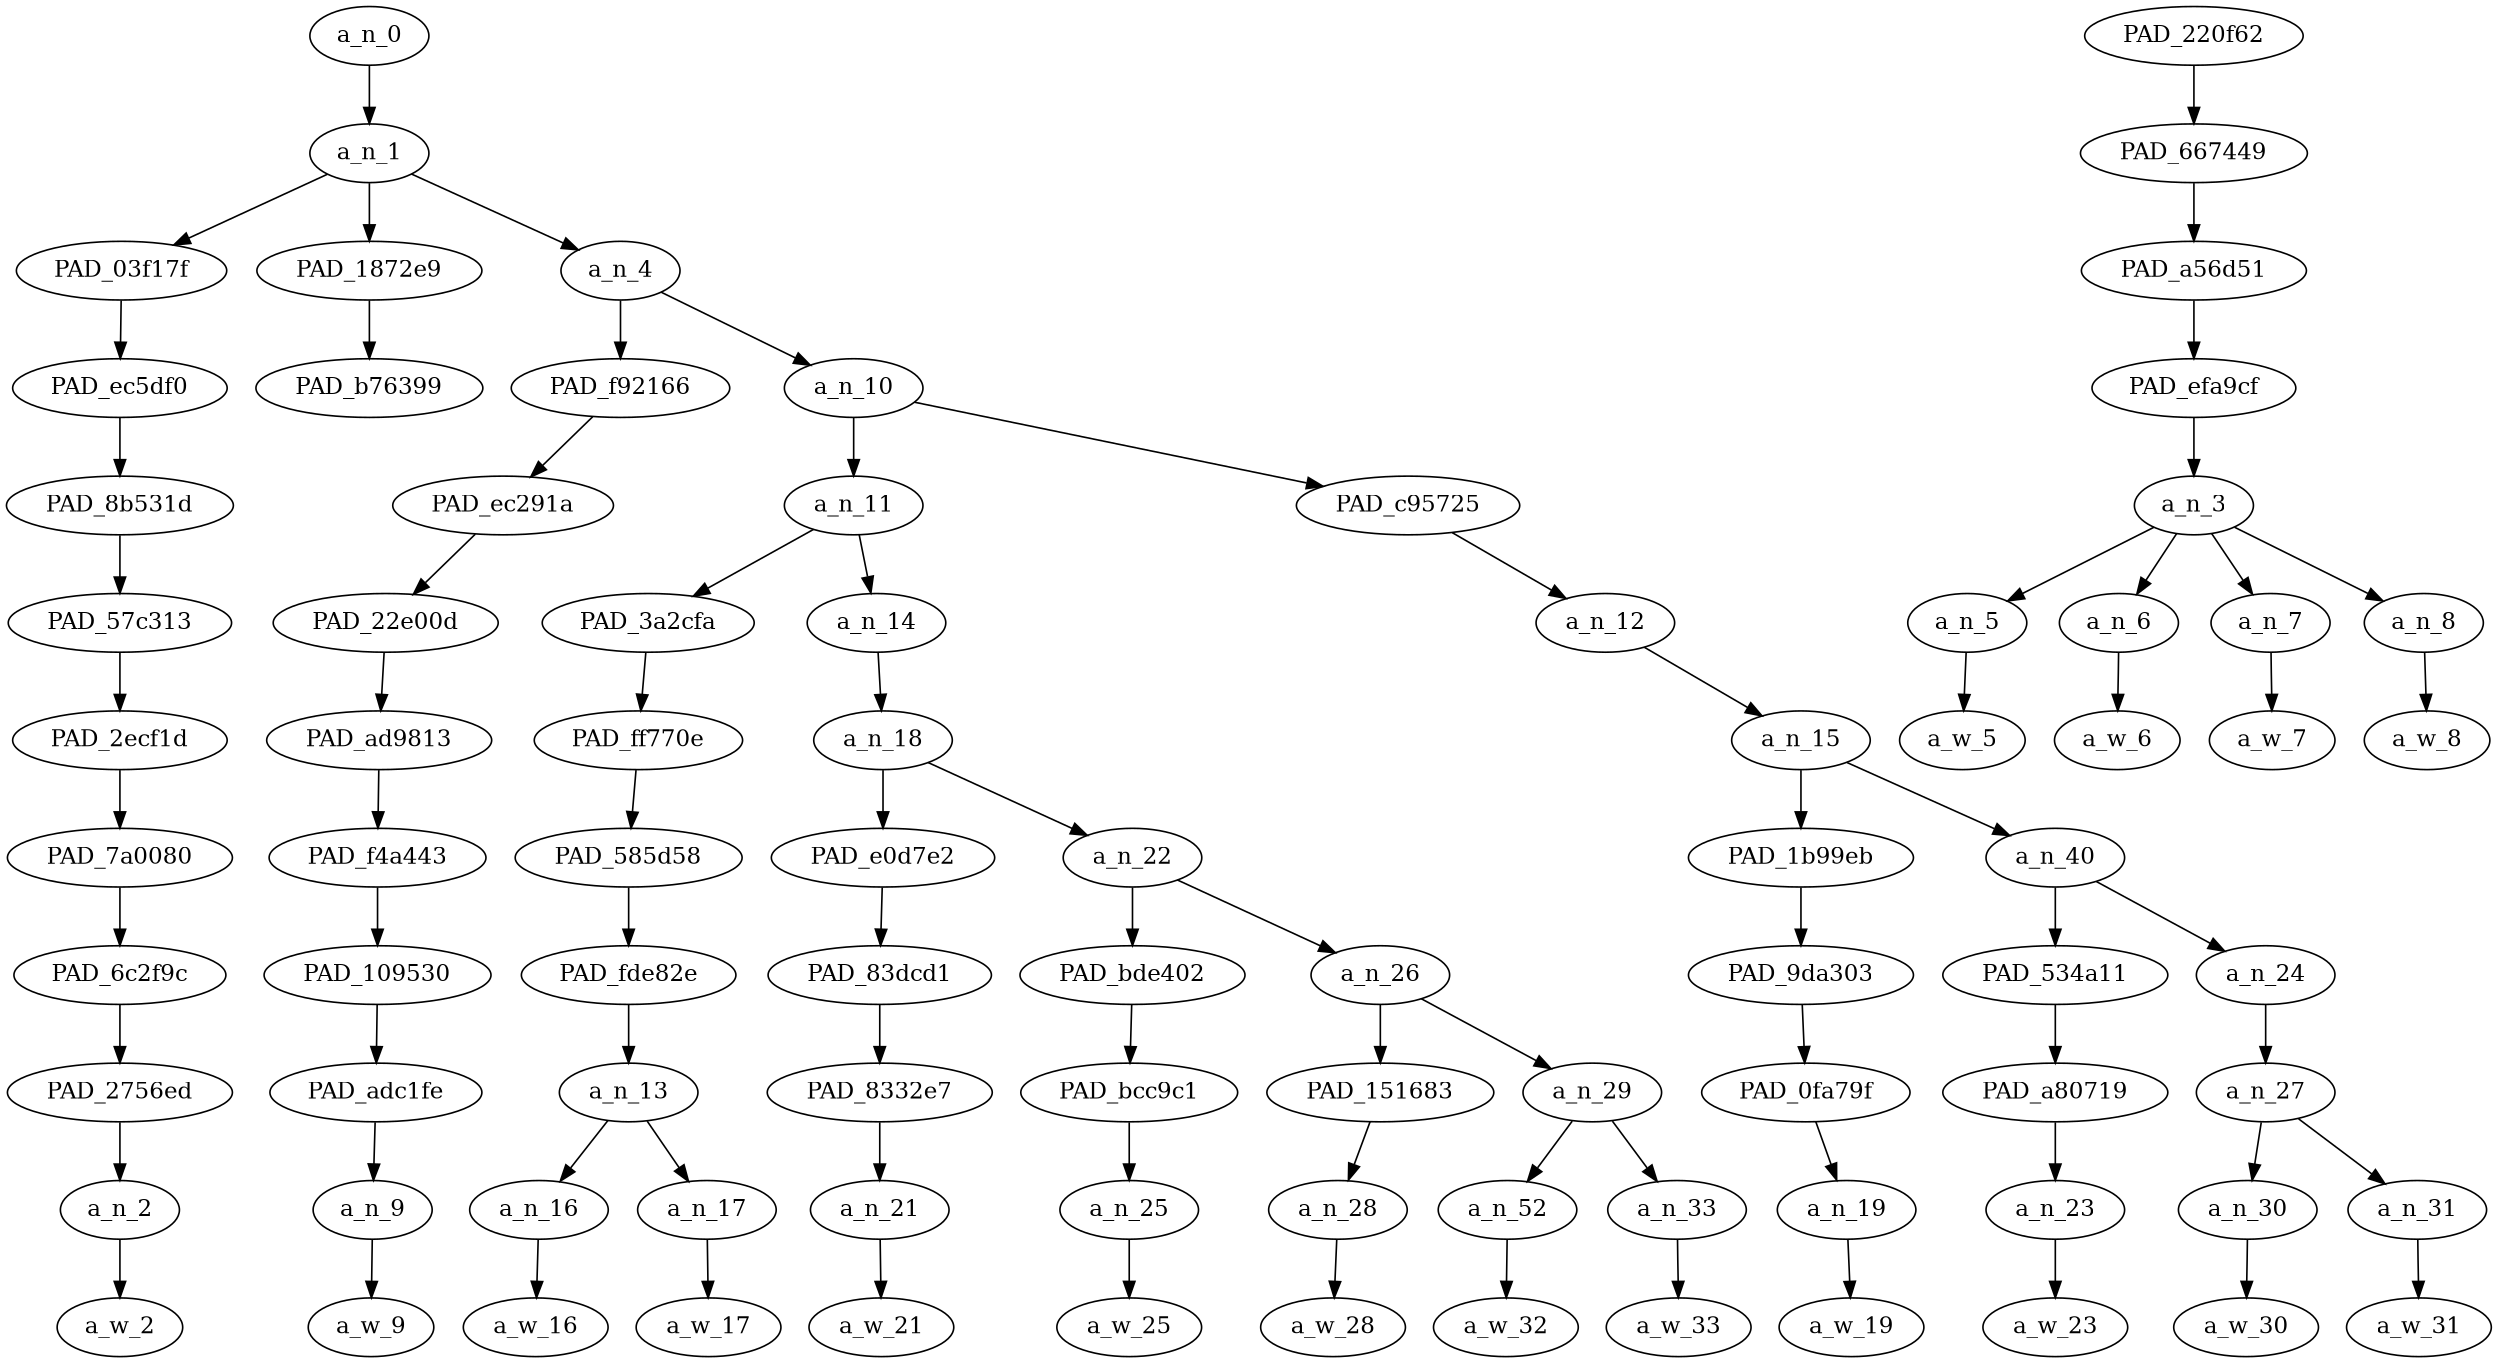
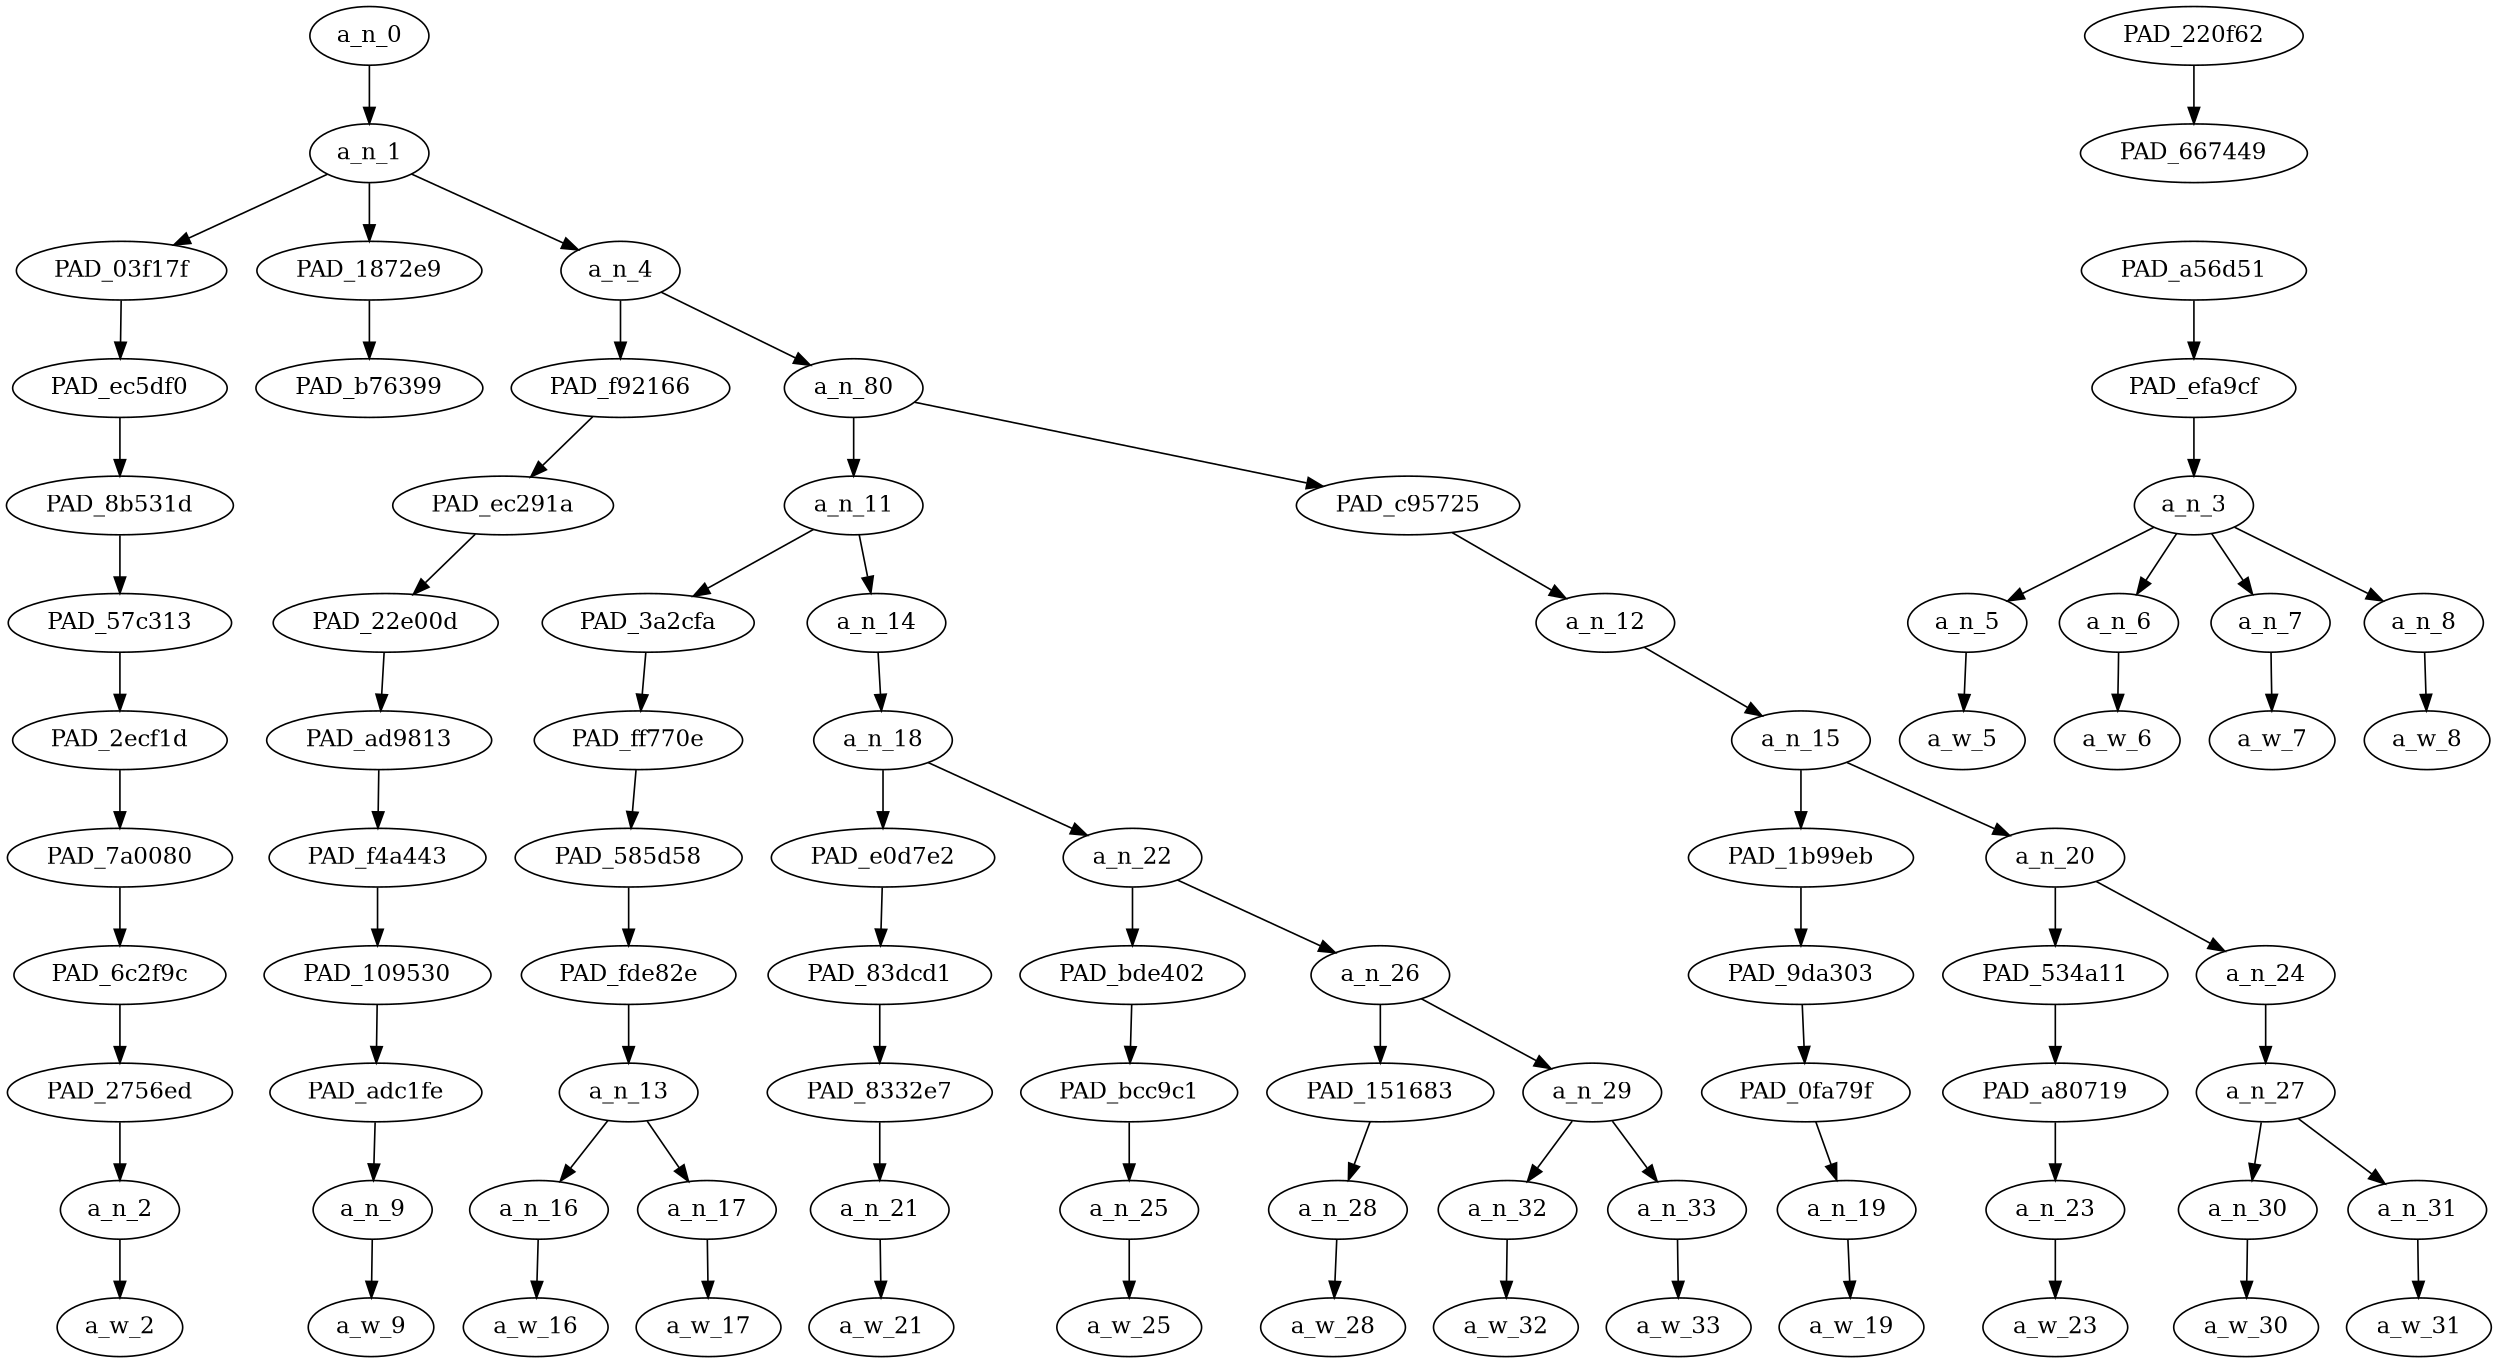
  strict digraph {
    node [div_dir=1 index=0 level=1 text_span="[0]" value=0.06054176]
    a_n_0 [level=11 text_span="[0, 1, 2, 3, 4, 5, 6, 7, 8, 9, 10, 11, 12, 13, 14, 15, 16]" value=1.00000001]
    a_n_1 [level=10 text_span="[0, 1, 2, 3, 4, 5, 6, 7, 8, 9, 10, 11, 12, 13, 14, 15, 16]" value=0.99960286]
    PAD_03f17f [level=9]
    PAD_1872e9 [index=1 level=9 text_span="[1, 2, 3, 4]" value=0.31017190]
    a_n_4 [index=2 level=9 text_span="[5, 6, 7, 8, 9, 10, 11, 12, 13, 14, 15, 16]" value=0.62849205]
    PAD_ec5df0 [level=8]
    PAD_b76399 [index=1 level=8 text_span="[1, 2, 3, 4]" value=0.31017190]
    PAD_f92166 [index=2 level=8 text_span="[5]" value=0.04645506]
-   a_n_10 [index=3 level=8 text_span="[6, 7, 8, 9, 10, 11, 12, 13, 14, 15, 16]" value=0.58171211]
+   a_n_10 [index=3 level=8 text_span="[6, 7, 8, 9, 10, 11, 12, 13, 14, 15, 16]" value=0.58171211 label=a_n_80]
    PAD_8b531d [level=7]
    PAD_ec291a [index=2 level=7 text_span="[5]" value=0.04645506]
    a_n_11 [index=3 level=7 text_span="[6, 7, 8, 9, 10, 11, 12]" value=0.38239376]
    PAD_c95725 [index=4 level=7 text_span="[13, 14, 15, 16]" value=0.19908884]
    PAD_57c313 [level=6]
    PAD_2ecf1d [level=5]
    PAD_7a0080 [level=4]
    PAD_6c2f9c [level=3]
    PAD_2756ed [level=2]
    a_n_2
    a_w_2 [div_dir=0 level=0 value=washed]
    PAD_220f62 [index=1 level=6 text_span="[1, 2, 3, 4]" value=0.31017190]
    PAD_667449 [index=1 level=5 text_span="[1, 2, 3, 4]" value=0.31017190]
    PAD_a56d51 [index=1 level=4 text_span="[1, 2, 3, 4]" value=0.31017190]
    PAD_efa9cf [index=1 level=3 text_span="[1, 2, 3, 4]" value=0.31017190]
    a_n_3 [index=1 level=2 text_span="[1, 2, 3, 4]" value=0.31017190]
    a_n_5 [index=1 text_span="[1]" value=0.05573329]
    a_n_6 [index=2 text_span="[2]" value=0.05553153]
    a_n_7 [index=3 text_span="[3]" value=0.08102975]
    a_n_8 [div_dir=-1 index=4 text_span="[4]" value=0.11767571]
    a_w_5 [div_dir=0 index=1 level=0 text_span="[1]" value=my]
    a_w_6 [div_dir=0 index=2 level=0 text_span="[2]" value=all]
    a_w_7 [div_dir=0 index=3 level=0 text_span="[3]" value=white]
    a_w_8 [div_dir=0 index=4 level=0 text_span="[4]" value=vans]
    PAD_22e00d [index=2 level=6 text_span="[5]" value=0.04645506]
    PAD_3a2cfa [index=3 level=6 text_span="[6, 7]" value=0.10239184]
    a_n_14 [index=4 level=6 text_span="[8, 9, 10, 11, 12]" value=0.27978073]
    a_n_12 [index=5 level=6 text_span="[13, 14, 15, 16]" value=0.19908884]
    PAD_ad9813 [index=2 level=5 text_span="[5]" value=0.04645506]
    PAD_f4a443 [index=2 level=4 text_span="[5]" value=0.04645506]
    PAD_109530 [index=2 level=3 text_span="[5]" value=0.04645506]
    PAD_adc1fe [index=2 level=2 text_span="[5]" value=0.04645506]
    a_n_9 [index=5 text_span="[5]" value=0.04645506]
    a_w_9 [div_dir=0 index=5 level=0 text_span="[5]" value=for]
    PAD_ff770e [index=3 level=5 text_span="[6, 7]" value=0.10239184]
    a_n_18 [index=4 level=5 text_span="[8, 9, 10, 11, 12]" value=0.27958533]
    a_n_15 [index=5 level=5 text_span="[13, 14, 15, 16]" value=0.19900405]
    PAD_585d58 [index=3 level=4 text_span="[6, 7]" value=0.10239184]
    n48 [index=4 label=PAD_e0d7e2 level=4 text_span="[8]" value=0.03638630]
    a_n_22 [index=5 level=4 text_span="[9, 10, 11, 12]" value=0.24300363]
    PAD_fde82e [index=3 level=3 text_span="[6, 7]" value=0.10239184]
    a_n_13 [index=3 level=2 text_span="[6, 7]" value=0.10239184]
    a_n_16 [index=6 text_span="[6]" value=0.04182159]
    a_n_17 [div_dir=-1 index=7 text_span="[7]" value=0.06046632]
    a_w_16 [div_dir=0 index=6 level=0 text_span="[6]" value=my1]
    a_w_17 [div_dir=0 index=7 level=0 text_span="[7]" value=holiday]
    PAD_83dcd1 [index=4 level=3 text_span="[8]" value=0.03638630]
    PAD_bde402 [index=5 level=3 text_span="[9]" value=0.03273291]
    a_n_26 [index=6 level=3 text_span="[10, 11, 12]" value=0.21006860]
    PAD_8332e7 [index=4 level=2 text_span="[8]" value=0.03638630]
    PAD_bcc9c1 [index=5 level=2 text_span="[9]" value=0.03273291]
    PAD_151683 [index=6 level=2 text_span="[10]" value=0.04664464]
    a_n_29 [index=7 level=2 text_span="[11, 12]" value=0.16325974]
    a_n_21 [index=8 text_span="[8]" value=0.03638630]
    a_w_21 [div_dir=0 index=8 level=0 text_span="[8]" value=they]
    a_n_25 [index=9 text_span="[9]" value=0.03273291]
    a_n_28 [index=10 text_span="[10]" value=0.04664464]
-   a_n_32 [div_dir=-1 index=11 text_span="[11]" value=0.07319741 label=a_n_52]
+   a_n_32 [div_dir=-1 index=11 text_span="[11]" value=0.07319741]
    a_n_33 [index=12 text_span="[12]" value=0.09003764]
    a_w_25 [div_dir=0 index=9 level=0 text_span="[9]" value=have]
    a_w_28 [div_dir=0 index=10 level=0 text_span="[10]" value=gone]
    a_w_32 [div_dir=0 index=11 level=0 text_span="[11]" value=yellow]
    a_w_33 [div_dir=0 index=12 level=0 text_span="[12]" value=lol]
    PAD_1b99eb [index=6 level=4 text_span="[13]" value=0.04006495]
-   a_n_20 [div_dir=-1 index=7 level=4 text_span="[14, 15, 16]" value=0.15885432 label=a_n_40]
+   a_n_20 [div_dir=-1 index=7 level=4 text_span="[14, 15, 16]" value=0.15885432]
    n75 [index=7 label=PAD_9da303 level=3 text_span="[13]" value=0.04006495]
    PAD_534a11 [index=8 level=3 text_span="[14]" value=0.04209878]
    a_n_24 [div_dir=-1 index=9 level=3 text_span="[15, 16]" value=0.11664261]
    PAD_0fa79f [index=8 level=2 text_span="[13]" value=0.04006495]
    PAD_a80719 [index=9 level=2 text_span="[14]" value=0.04209878]
    a_n_27 [div_dir=-1 index=10 level=2 text_span="[15, 16]" value=0.11648456]
    a_n_19 [index=13 text_span="[13]" value=0.04006495]
    a_w_19 [div_dir=0 index=13 level=0 text_span="[13]" value=i]
    a_n_23 [index=14 text_span="[14]" value=0.04209878]
    a_n_30 [index=15 text_span="[15]" value=0.03750282]
    a_n_31 [div_dir=-1 index=16 text_span="[16]" value=0.07882368]
    a_w_23 [div_dir=0 index=14 level=0 text_span="[14]" value=want]
    a_w_30 [div_dir=0 index=15 level=0 text_span="[15]" value=to]
    a_w_31 [div_dir=0 index=16 level=0 text_span="[16]" value=cry]
    a_n_0 -> a_n_1
    a_n_1 -> PAD_03f17f
    a_n_1 -> PAD_1872e9
    a_n_1 -> a_n_4
    PAD_03f17f -> PAD_ec5df0
    PAD_1872e9 -> PAD_b76399
    a_n_4 -> PAD_f92166
    a_n_4 -> a_n_10
    PAD_ec5df0 -> PAD_8b531d
    PAD_f92166 -> PAD_ec291a
    a_n_10 -> a_n_11
    a_n_10 -> PAD_c95725
    PAD_8b531d -> PAD_57c313
    PAD_ec291a -> PAD_22e00d
    a_n_11 -> PAD_3a2cfa
    a_n_11 -> a_n_14
    PAD_c95725 -> a_n_12
    PAD_57c313 -> PAD_2ecf1d
    PAD_2ecf1d -> PAD_7a0080
    PAD_7a0080 -> PAD_6c2f9c
    PAD_6c2f9c -> PAD_2756ed
    PAD_2756ed -> a_n_2
    a_n_2 -> a_w_2
    PAD_220f62 -> PAD_667449
-   PAD_667449 -> PAD_a56d51
    PAD_a56d51 -> PAD_efa9cf
    PAD_efa9cf -> a_n_3
    a_n_3 -> a_n_5
    a_n_3 -> a_n_6
    a_n_3 -> a_n_7
    a_n_3 -> a_n_8
    a_n_5 -> a_w_5
    a_n_6 -> a_w_6
    a_n_7 -> a_w_7
    a_n_8 -> a_w_8
    PAD_22e00d -> PAD_ad9813
    PAD_3a2cfa -> PAD_ff770e
    a_n_14 -> a_n_18
    a_n_12 -> a_n_15
    PAD_ad9813 -> PAD_f4a443
    PAD_f4a443 -> PAD_109530
    PAD_109530 -> PAD_adc1fe
    PAD_adc1fe -> a_n_9
    a_n_9 -> a_w_9
    PAD_ff770e -> PAD_585d58
    a_n_18 -> n48
    a_n_18 -> a_n_22
    a_n_15 -> PAD_1b99eb
    a_n_15 -> a_n_20
    PAD_585d58 -> PAD_fde82e
    n48 -> PAD_83dcd1
    a_n_22 -> PAD_bde402
    a_n_22 -> a_n_26
    PAD_fde82e -> a_n_13
    a_n_13 -> a_n_16
    a_n_13 -> a_n_17
    a_n_16 -> a_w_16
    a_n_17 -> a_w_17
    PAD_83dcd1 -> PAD_8332e7
    PAD_bde402 -> PAD_bcc9c1
    a_n_26 -> PAD_151683
    a_n_26 -> a_n_29
    PAD_8332e7 -> a_n_21
    PAD_bcc9c1 -> a_n_25
    PAD_151683 -> a_n_28
    a_n_29 -> a_n_32
    a_n_29 -> a_n_33
    a_n_21 -> a_w_21
    a_n_25 -> a_w_25
    a_n_28 -> a_w_28
    a_n_32 -> a_w_32
    a_n_33 -> a_w_33
    PAD_1b99eb -> n75
    a_n_20 -> PAD_534a11
    a_n_20 -> a_n_24
    n75 -> PAD_0fa79f
    PAD_534a11 -> PAD_a80719
    a_n_24 -> a_n_27
    PAD_0fa79f -> a_n_19
    PAD_a80719 -> a_n_23
    a_n_27 -> a_n_30
    a_n_27 -> a_n_31
    a_n_19 -> a_w_19
    a_n_23 -> a_w_23
    a_n_30 -> a_w_30
    a_n_31 -> a_w_31
  }
